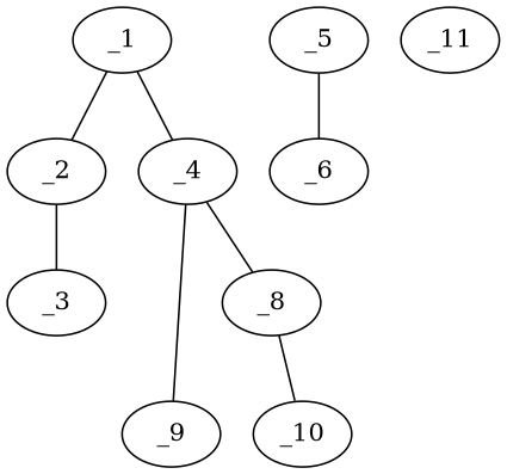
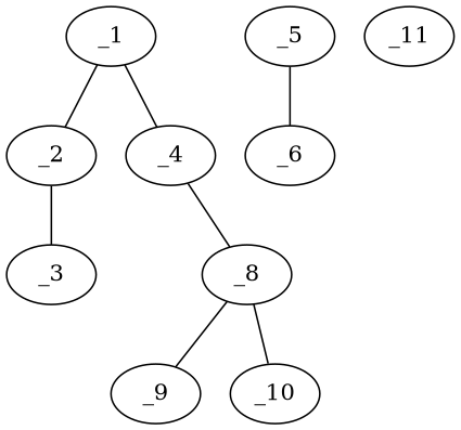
  graph {
    node [charge=0 chem=1 symbol="C  " x=3.7321 y=0.5]
    edge [valence=1]
    _2 [x=2.866]
    _1 [y=1]
    _4 [chem=4 symbol="N  " x=4.5981]
    _3 [x=2 y=1]
    _8 [x=5.4641 y=1]
    _5 [x=4.5981 y=-0.5]
    _6 [y=-1]
    _9 [chem=5 symbol="S  " x=6.3301]
    _10 [chem=5 symbol="S  " x=5.4641 y=2]
    _11 [chem=29 symbol="Na " x=8.3301 y=0]
    _2 -- _3
    _1 -- _2
    _1 -- _4
    _4 -- _8
-   _4 -- _9 [valence=2]
+   _8 -- _9 [valence=2]
    _8 -- _10
    _5 -- _6
  }
